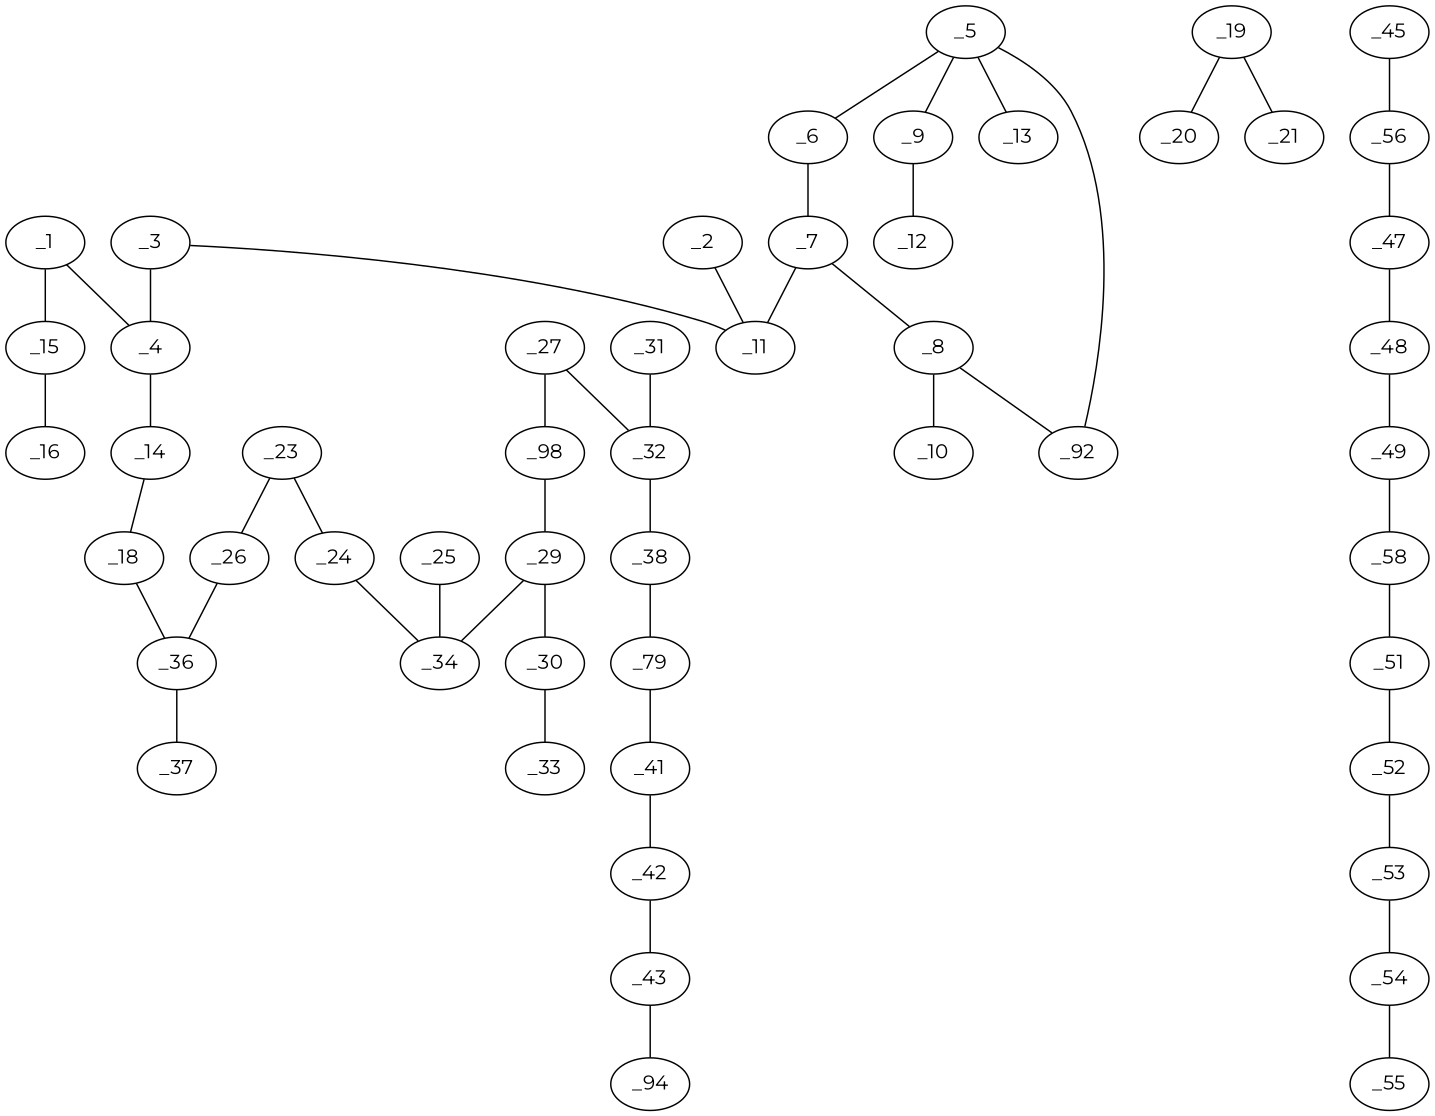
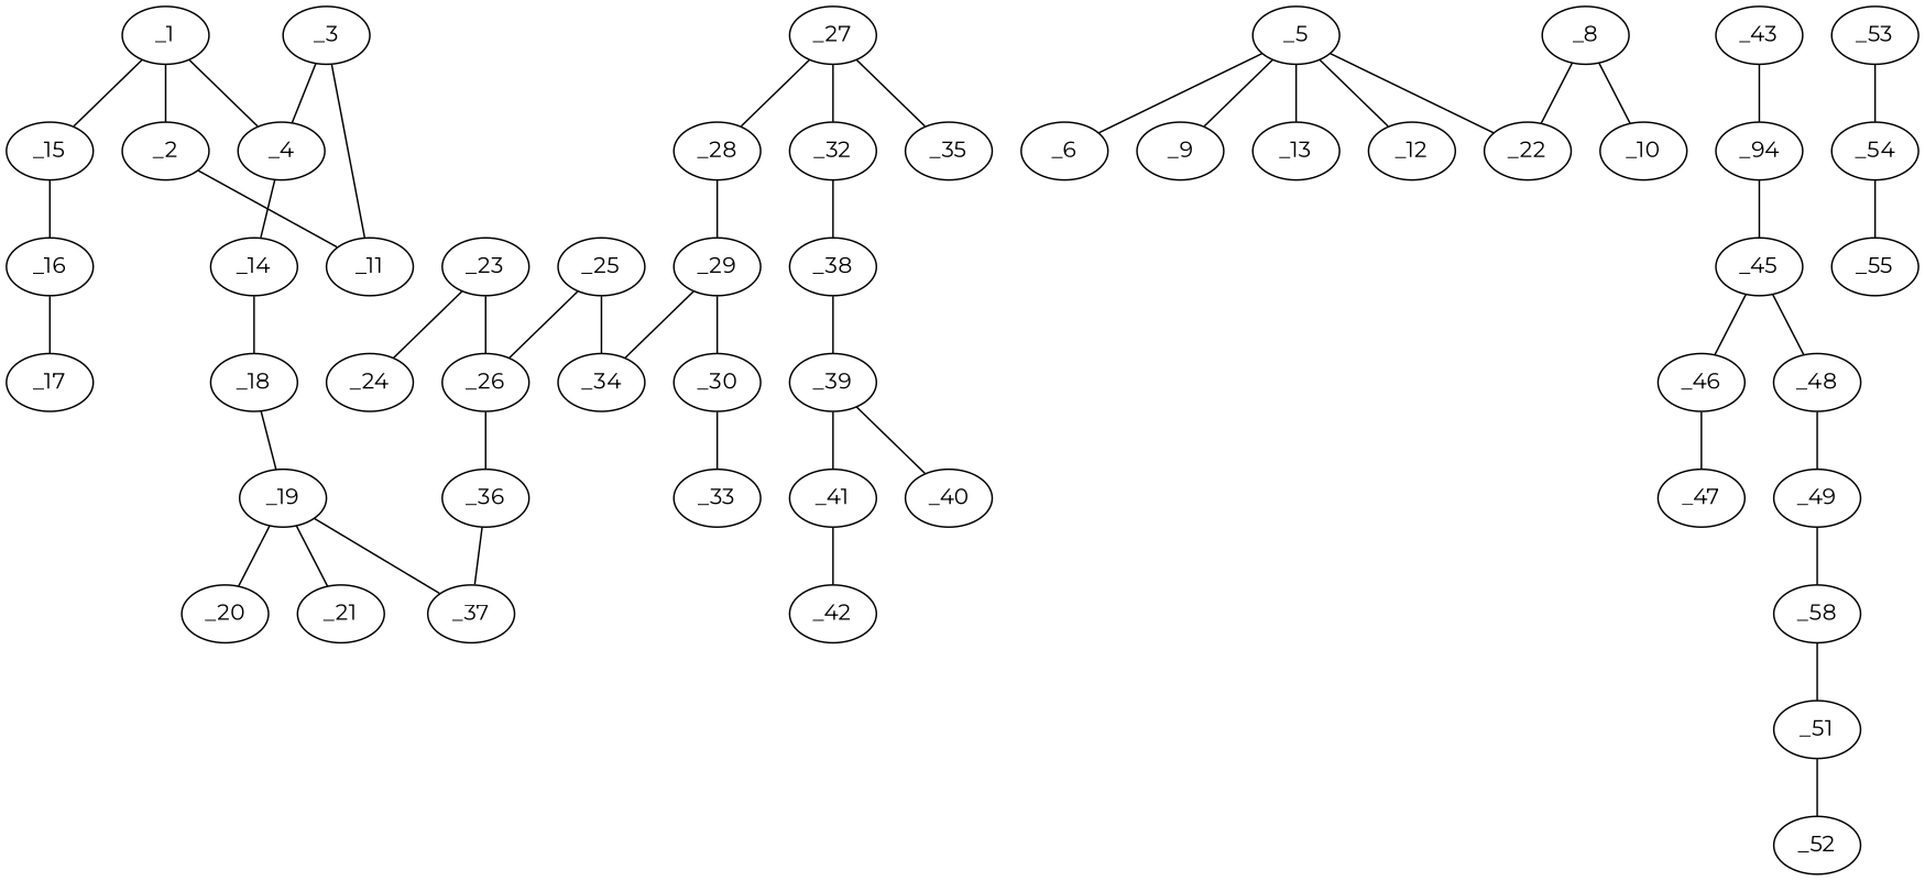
  graph {
    fontname=Montserrat
    node [charge=0 chem=1 fontname=Montserrat symbol="C  " x=9.1509 y=10.6439]
    edge [fontname=Montserrat valence=1]
    _1 [x=7.4223]
    _2 [x=6.6132 y=11.2317]
    _4 [x=7.1132 y=9.6928]
    _15 [chem=4 symbol="N  " x=8.3733 y=10.9529]
    _11 [x=5.8042]
    _14 [x=7.701 y=8.8838]
    _16 [charge=1 chem=4 symbol="N  " x=8.5812 y=11.931]
    _18 [chem=2 symbol="O  " x=7.2943 y=7.9702]
+   _17 [charge=-1 chem=4 symbol="N  " x=8.7891 y=12.9092]
    _3 [chem=2 symbol="O  " x=6.1132 y=9.6928]
    _19 [chem=6 symbol="P  " x=7.8821 y=7.1612]
    _5 [x=3.159 y=10.5928]
    _6 [x=4.11 y=10.2838]
    _9 [x=2.9511 y=11.5709]
    _13 [x=2.4158 y=9.9237]
-   _22 [chem=4 symbol="N  " x=3.6942 y=12.2401 label=_92]
-   _7 [chem=4 symbol="N  " x=4.8532 y=10.9529]
+   _22 [chem=4 symbol="N  " x=3.6942 y=12.2401]
    _12 [chem=2 symbol="O  " x=2 y=11.88]
    _8 [x=4.6453 y=11.931]
    _10 [chem=2 symbol="O  " x=5.3884 y=12.6002]
    _20 [chem=2 symbol="O  " x=7.073 y=6.5734]
    _21 [chem=2 symbol="O  " x=8.6911 y=7.749]
    _37 [chem=2 symbol="O  " x=8.4698 y=6.3522]
    _23 [x=9.6509 y=4.6296]
    _24 [x=9.9599 y=3.6786]
    _26 [x=8.6509 y=4.6296]
    _34 [y=3.0908]
    _36 [x=8.0631 y=5.4387]
    _25 [chem=2 symbol="O  " x=8.3419 y=3.6786]
    _27 [x=10.0169 y=0.5908]
-   _28 [x=10.0169 y=1.5908 label=_98]
+   _28 [x=10.0169 y=1.5908]
    _32 [y=0.0908]
+   _35 [x=10.8829 y=0.0908]
    _29 [chem=4 symbol="N  " y=2.0908]
    _38 [chem=4 symbol="N  " y=-0.9092]
    _30 [x=8.2848 y=1.5908]
-   _39 [x=8.2848 y=-1.4092 label=_79]
+   _39 [x=8.2848 y=-1.4092]
    _33 [chem=2 symbol="O  " x=7.4188 y=2.0908]
-   _31 [chem=4 symbol="N  " x=8.2848 y=0.5908]
+   _40 [chem=2 symbol="O  " x=7.4188 y=-0.9092]
    _41 [x=8.2848 y=-2.4092]
    _42 [x=7.4188 y=-2.9092]
    _43 [x=7.4188 y=-3.9092]
    n44 [label=_94 x=6.5528 y=-4.4092]
    _45 [x=6.5528 y=-5.4092]
-   _46 [x=5.6867 y=-5.9092 label=_56]
+   _46 [x=5.6867 y=-5.9092]
    _47 [x=5.6867 y=-6.9092]
    _48 [x=4.8207 y=-7.4092]
    _49 [x=4.8207 y=-8.4092]
    n50 [label=_58 x=3.9547 y=-8.9092]
    _51 [x=3.9547 y=-9.9092]
    _52 [x=3.0886 y=-10.4092]
    _53 [x=3.0886 y=-11.4092]
    _54 [x=2.2226 y=-11.9092]
    _55 [x=2.2226 y=-12.9092]
+   _1 -- _2
    _1 -- _4
    _1 -- _15
    _2 -- _11
    _4 -- _14
    _15 -- _16 [valence=2]
    _14 -- _18
-   _18 -- _36
+   _16 -- _17 [valence=2]
+   _18 -- _19
    _3 -- _4
    _3 -- _11
    _19 -- _20 [valence=2]
    _19 -- _21
+   _19 -- _37
    _5 -- _6 [valence=2]
    _5 -- _9
    _5 -- _13
    _5 -- _22
-   _6 -- _7
-   _9 -- _12 [valence=2]
-   _7 -- _11
-   _7 -- _8
+   _5 -- _12 [valence=2]
    _8 -- _22
    _8 -- _10 [valence=2]
    _23 -- _24
    _23 -- _26
-   _24 -- _34
    _26 -- _36
    _36 -- _37
+   _25 -- _26
    _25 -- _34
    _27 -- _28 [valence=2]
    _27 -- _32
+   _27 -- _35
    _28 -- _29
    _32 -- _38
    _29 -- _34
    _29 -- _30
    _38 -- _39
    _30 -- _33 [valence=2]
+   _39 -- _40 [valence=2]
    _39 -- _41
-   _31 -- _32 [valence=2]
    _41 -- _42
-   _42 -- _43
    _43 -- n44
+   n44 -- _45
    _45 -- _46
    _46 -- _47
-   _47 -- _48
+   _45 -- _48
    _48 -- _49
    _49 -- n50
    n50 -- _51
    _51 -- _52
-   _52 -- _53
    _53 -- _54
    _54 -- _55
  }
